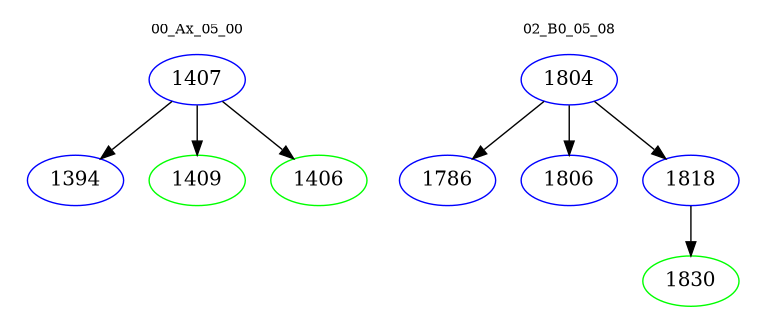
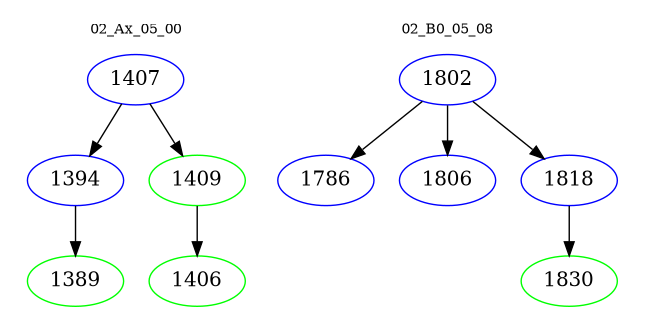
  digraph {
    node [color=blue]
    edge [color=black]
    n1 [label=1407]
    n2 [label=1394]
    n3 [color=green label=1409]
    n4 [color=green label=1406]
-   n6 [label=1804]
+   n5 [color=green label=1389]
+   n6 [label=1802]
    n7 [label=1786]
    n8 [label=1806]
    n9 [label=1818]
    n10 [color=green label=1830]
    subgraph cluster_1 {
      color=white
      fontsize=10
-     label="00_Ax_05_00"
+     label="02_Ax_05_00"
      n1
      n2
      n3
      n4
+     n5
    }
    subgraph cluster_2 {
      color=white
      fontsize=10
      label="02_B0_05_08"
      n6
      n7
      n8
      n9
      n10
    }
    n1 -> n2
    n1 -> n3
-   n1 -> n4
+   n3 -> n4
+   n2 -> n5
    n6 -> n7
    n6 -> n8
    n6 -> n9
    n9 -> n10
  }
